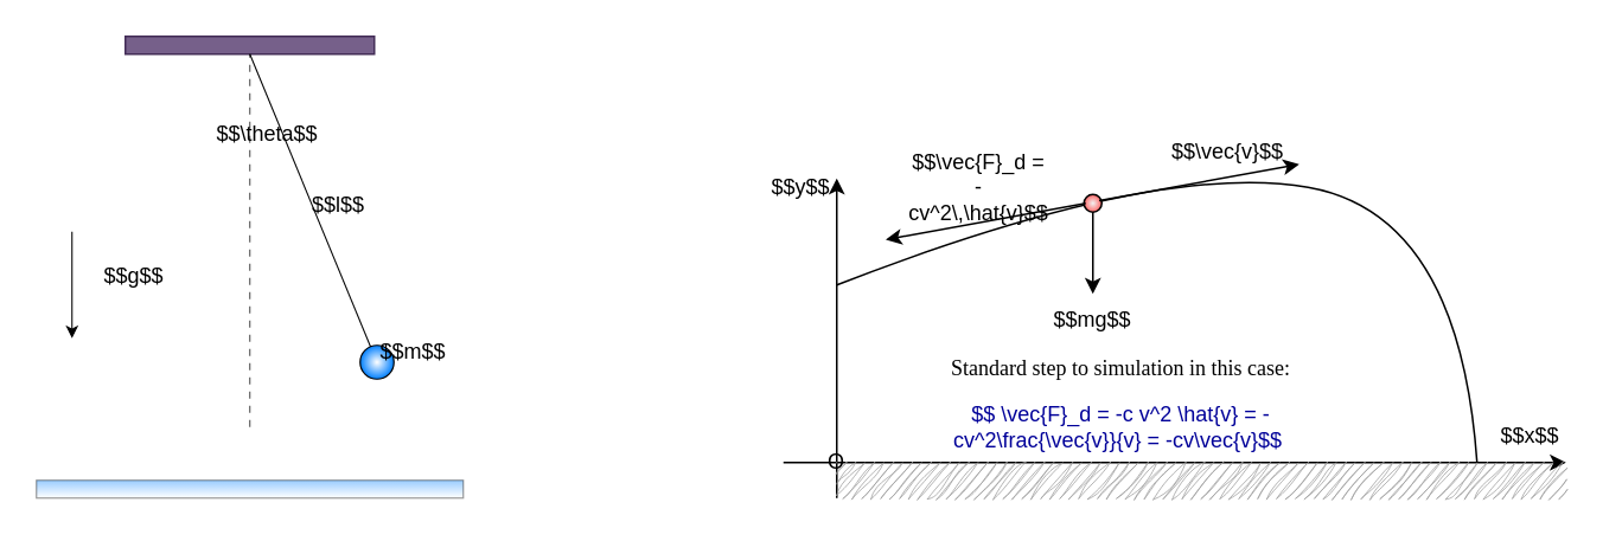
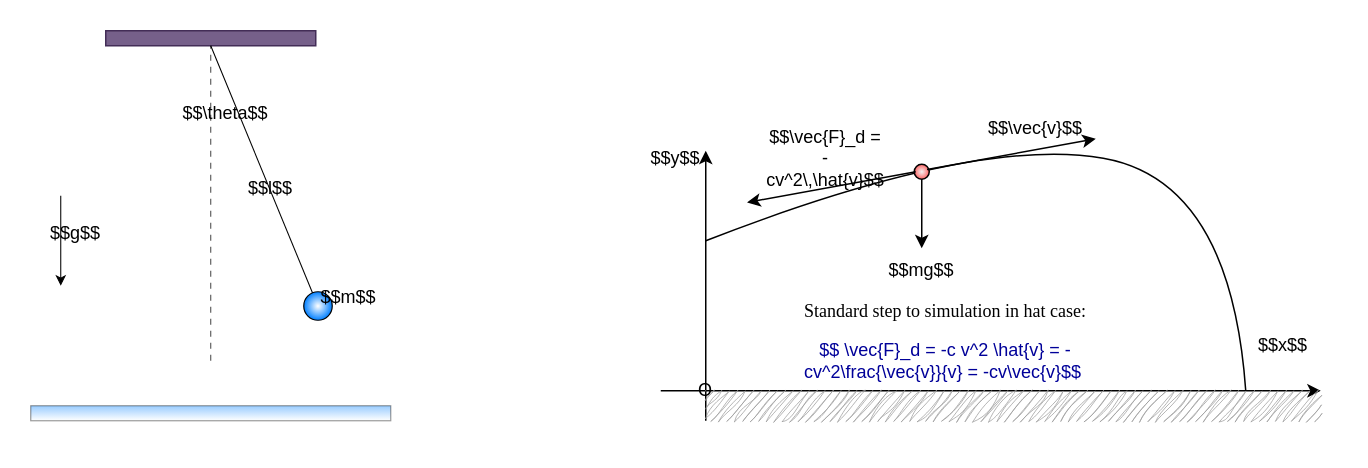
  <mxCell id="0" />
  <mxCell id="1" parent="0" />
  <mxCell id="2" value="" style="group" parent="1" vertex="1" connectable="0"><mxGeometry x="20" y="20" width="242" height="260" as="geometry" /></mxCell>
  <mxCell id="3" value="" style="rounded=0;whiteSpace=wrap;html=1;fillColor=#76608a;fontColor=#ffffff;strokeColor=#432D57;" parent="2" vertex="1"><mxGeometry x="50" width="140" height="10" as="geometry" /></mxCell>
  <mxCell id="4" value="" style="endArrow=none;html=1;rounded=0;entryX=0.5;entryY=1;entryDx=0;entryDy=0;strokeWidth=0.7;" parent="2" target="3" edge="1"><mxGeometry width="50" height="50" relative="1" as="geometry"><mxPoint x="190" y="180" as="sourcePoint" /><mxPoint x="210" y="430" as="targetPoint" /></mxGeometry></mxCell>
  <mxCell id="5" value="" style="ellipse;whiteSpace=wrap;html=1;aspect=fixed;gradientColor=#007FFF;gradientDirection=radial;strokeWidth=0.8;" parent="2" vertex="1"><mxGeometry x="182" y="174" width="19" height="19" as="geometry" /></mxCell>
  <mxCell id="6" value="" style="endArrow=none;dashed=1;html=1;dashPattern=8 8;strokeWidth=0.5;rounded=0;entryX=0.5;entryY=1;entryDx=0;entryDy=0;endSize=5;sourcePerimeterSpacing=0;" parent="2" target="3" edge="1"><mxGeometry width="50" height="50" relative="1" as="geometry"><mxPoint x="120" y="220" as="sourcePoint" /><mxPoint x="210" y="430" as="targetPoint" /></mxGeometry></mxCell>
  <mxCell id="7" value="$$\theta$$" style="text;html=1;strokeColor=none;fillColor=none;align=center;verticalAlign=middle;whiteSpace=wrap;rounded=0;" parent="2" vertex="1"><mxGeometry x="100" y="40" width="60" height="30" as="geometry" /></mxCell>
- <mxCell id="8" value="$$l$$" style="text;html=1;strokeColor=none;fillColor=none;align=center;verticalAlign=middle;whiteSpace=wrap;rounded=0;" parent="2" vertex="1"><mxGeometry x="140" y="80" width="60" height="30" as="geometry" /></mxCell>
+ <mxCell id="8" value="$$l$$" style="text;html=1;strokeColor=none;fillColor=none;align=center;verticalAlign=middle;whiteSpace=wrap;rounded=0;" parent="2" vertex="1"><mxGeometry x="130" y="90" width="60" height="30" as="geometry" /></mxCell>
  <mxCell id="9" value="$$m$$" style="text;html=1;strokeColor=none;fillColor=none;align=center;verticalAlign=middle;whiteSpace=wrap;rounded=0;" parent="2" vertex="1"><mxGeometry x="182" y="163" width="60" height="30" as="geometry" /></mxCell>
  <mxCell id="10" value="" style="rounded=0;whiteSpace=wrap;html=1;strokeWidth=0.8;gradientColor=#007FFF;gradientDirection=north;fillColor=default;opacity=40;" parent="2" vertex="1"><mxGeometry y="250" width="240" height="10" as="geometry" /></mxCell>
- <mxCell id="11" value="$$g$$" style="text;html=1;strokeColor=none;fillColor=none;align=center;verticalAlign=middle;whiteSpace=wrap;rounded=0;" parent="2" vertex="1"><mxGeometry x="25" y="120" width="60" height="30" as="geometry" /></mxCell>
+ <mxCell id="11" value="$$g$$" style="text;html=1;strokeColor=none;fillColor=none;align=center;verticalAlign=middle;whiteSpace=wrap;rounded=0;" parent="2" vertex="1"><mxGeometry y="120" width="60" height="30" as="geometry" /></mxCell>
  <mxCell id="12" value="" style="endArrow=classic;html=1;rounded=0;strokeWidth=0.7;endSize=5;sourcePerimeterSpacing=0;" parent="2" edge="1"><mxGeometry width="50" height="50" relative="1" as="geometry"><mxPoint x="20" y="110" as="sourcePoint" /><mxPoint x="20" y="170" as="targetPoint" /></mxGeometry></mxCell>
  <mxCell id="13" value="" style="group" vertex="1" connectable="0" parent="1"><mxGeometry x="440" y="70" width="450" height="220" as="geometry" /></mxCell>
  <mxCell id="14" value="" style="group" vertex="1" connectable="0" parent="13"><mxGeometry y="30" width="450" height="190" as="geometry" /></mxCell>
  <mxCell id="15" value="" style="endArrow=classic;html=1;rounded=0;" edge="1" parent="14"><mxGeometry width="50" height="50" relative="1" as="geometry"><mxPoint x="30" y="180" as="sourcePoint" /><mxPoint x="30" as="targetPoint" /></mxGeometry></mxCell>
  <mxCell id="16" value="" style="endArrow=classic;html=1;rounded=0;" edge="1" parent="14"><mxGeometry width="50" height="50" relative="1" as="geometry"><mxPoint y="160" as="sourcePoint" /><mxPoint x="440" y="160" as="targetPoint" /></mxGeometry></mxCell>
  <mxCell id="17" value="$$\vec{F}_d = -cv^2\,\hat{v}$$" style="text;html=1;strokeColor=none;fillColor=none;align=center;verticalAlign=middle;whiteSpace=wrap;rounded=0;" vertex="1" parent="14"><mxGeometry x="80" y="-10" width="60" height="30" as="geometry" /></mxCell>
- <mxCell id="18" value="$$x$$" style="text;html=1;strokeColor=none;fillColor=none;align=center;verticalAlign=middle;whiteSpace=wrap;rounded=0;" vertex="1" parent="14"><mxGeometry x="390" y="130" width="60" height="30" as="geometry" /></mxCell>
+ <mxCell id="18" value="$$x$$" style="text;html=1;strokeColor=none;fillColor=none;align=center;verticalAlign=middle;whiteSpace=wrap;rounded=0;" vertex="1" parent="14"><mxGeometry x="385" y="115" width="60" height="30" as="geometry" /></mxCell>
  <mxCell id="19" value="$$y$$" style="text;html=1;strokeColor=none;fillColor=none;align=center;verticalAlign=middle;whiteSpace=wrap;rounded=0;" vertex="1" parent="14"><mxGeometry x="-20" y="-10" width="60" height="30" as="geometry" /></mxCell>
  <mxCell id="20" value="O" style="text;html=1;strokeColor=none;fillColor=none;align=center;verticalAlign=middle;whiteSpace=wrap;rounded=0;" vertex="1" parent="14"><mxGeometry y="145" width="60" height="30" as="geometry" /></mxCell>
- <mxCell id="21" value="&lt;font face=&quot;Humor Sans&quot;&gt;Standard step to simulation in this case:&lt;/font&gt;" style="text;html=1;strokeColor=none;fillColor=none;align=center;verticalAlign=middle;whiteSpace=wrap;rounded=0;" vertex="1" parent="14"><mxGeometry x="40" y="92" width="300" height="30" as="geometry" /></mxCell>
+ <mxCell id="21" value="&lt;font face=&quot;Humor Sans&quot;&gt;Standard step to simulation in hat case:&lt;/font&gt;" style="text;html=1;strokeColor=none;fillColor=none;align=center;verticalAlign=middle;whiteSpace=wrap;rounded=0;" vertex="1" parent="14"><mxGeometry x="40" y="92" width="300" height="30" as="geometry" /></mxCell>
  <mxCell id="22" value="$$ \vec{F}_d = -c v^2 \hat{v} = -cv^2\frac{\vec{v}}{v} = -cv\vec{v}$$&amp;nbsp;" style="text;html=1;strokeColor=none;fillColor=none;align=center;verticalAlign=middle;whiteSpace=wrap;rounded=1;glass=0;shadow=1;labelBackgroundColor=none;fontColor=#000099;" vertex="1" parent="14"><mxGeometry x="70" y="120" width="240" height="40" as="geometry" /></mxCell>
  <mxCell id="23" value="" style="rounded=0;whiteSpace=wrap;html=1;fillStyle=hatch;fillColor=#9C9C9C;strokeWidth=1;strokeColor=none;shadow=0;glass=0;sketch=1;curveFitting=1;jiggle=2;" vertex="1" parent="13"><mxGeometry x="30" y="190" width="410" height="20" as="geometry" /></mxCell>
  <mxCell id="24" value="" style="endArrow=none;html=1;curved=1;" edge="1" parent="13"><mxGeometry width="50" height="50" relative="1" as="geometry"><mxPoint x="30" y="90" as="sourcePoint" /><mxPoint x="390" y="190" as="targetPoint" /><Array as="points"><mxPoint x="210" y="20" /><mxPoint x="380" y="50" /></Array></mxGeometry></mxCell>
  <mxCell id="25" value="" style="ellipse;whiteSpace=wrap;html=1;aspect=fixed;rounded=0;shadow=0;glass=0;fillStyle=auto;strokeColor=default;strokeWidth=1;fillColor=#F2F2F2;gradientColor=#FF6666;gradientDirection=radial;" vertex="1" parent="13"><mxGeometry x="169" y="39" width="10" height="10" as="geometry" /></mxCell>
  <mxCell id="26" value="" style="endArrow=classic;html=1;curved=1;exitX=1;exitY=0;exitDx=0;exitDy=0;" edge="1" parent="13"><mxGeometry width="50" height="50" relative="1" as="geometry"><mxPoint x="177.536" y="42.464" as="sourcePoint" /><mxPoint x="290" y="22" as="targetPoint" /></mxGeometry></mxCell>
  <mxCell id="27" value="$$\vec{v}$$" style="text;html=1;strokeColor=none;fillColor=none;align=center;verticalAlign=middle;whiteSpace=wrap;rounded=0;" vertex="1" parent="13"><mxGeometry x="220" width="60" height="30" as="geometry" /></mxCell>
  <mxCell id="28" value="" style="endArrow=none;html=1;curved=1;exitX=1;exitY=0;exitDx=0;exitDy=0;endFill=0;startArrow=classic;startFill=1;" edge="1" parent="13"><mxGeometry width="50" height="50" relative="1" as="geometry"><mxPoint x="57.536" y="64.464" as="sourcePoint" /><mxPoint x="170" y="44" as="targetPoint" /></mxGeometry></mxCell>
  <mxCell id="29" value="" style="endArrow=classic;html=1;curved=1;exitX=0.5;exitY=1;exitDx=0;exitDy=0;" edge="1" parent="13" source="25" target="30"><mxGeometry width="50" height="50" relative="1" as="geometry"><mxPoint x="200" y="190" as="sourcePoint" /><mxPoint x="174" y="110" as="targetPoint" /></mxGeometry></mxCell>
  <mxCell id="30" value="$$mg$$" style="text;html=1;strokeColor=none;fillColor=none;align=center;verticalAlign=middle;whiteSpace=wrap;rounded=0;" vertex="1" parent="13"><mxGeometry x="144" y="95" width="60" height="30" as="geometry" /></mxCell>
